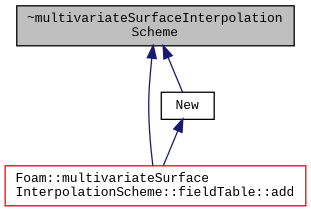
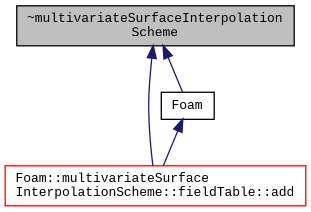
  digraph {
    rankdir=TB
    fontname="Liberation Mono"
    node [color=black fontname="Liberation Mono" fontsize=10 shape=record]
    edge [color=midnightblue dir=back fontname="Liberation Mono" fontsize=10 labelfontname=Helvetica labelfontsize=10 style=solid]
    n1 [fillcolor=grey75 fontcolor=black height=0.2 label="~multivariateSurfaceInterpolation\lScheme" style=filled width=0.4]
    n2 [color=red height=0.2 label="Foam::multivariateSurface\lInterpolationScheme::fieldTable::add" width=0.4]
-   n3 [height=0.2 label=New width=0.4]
+   n3 [height=0.2 label=Foam width=0.4]
    n1 -> n2
    n1 -> n3
    n3 -> n2
  }
